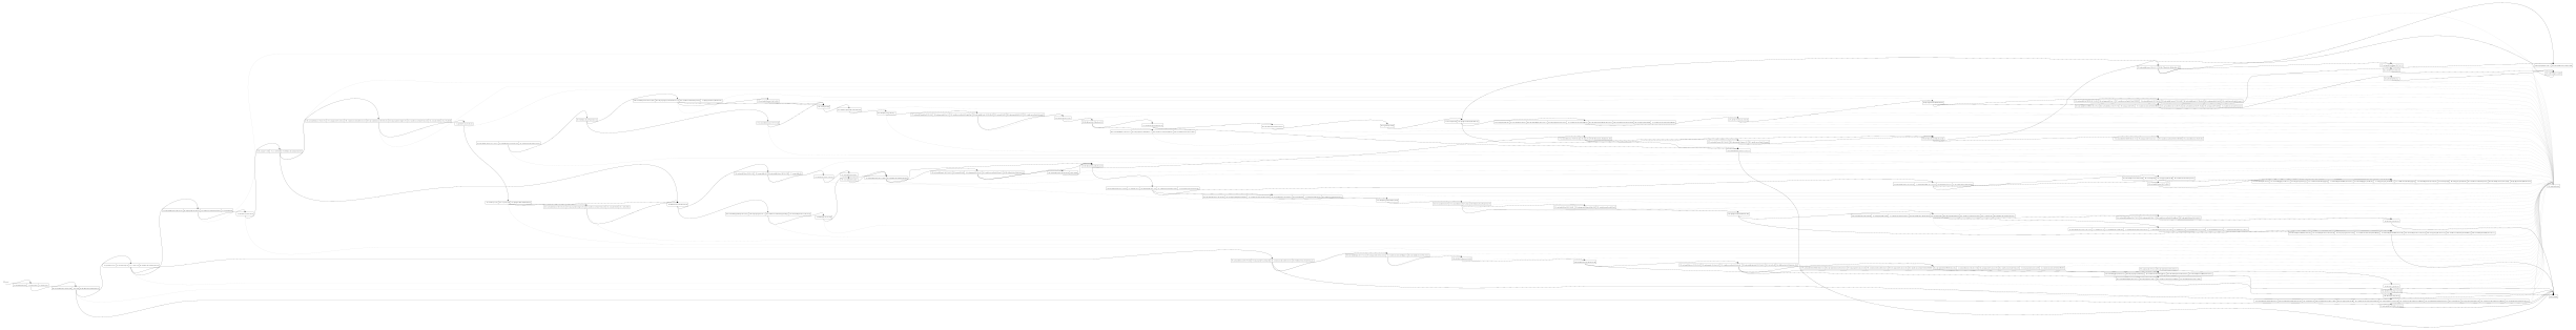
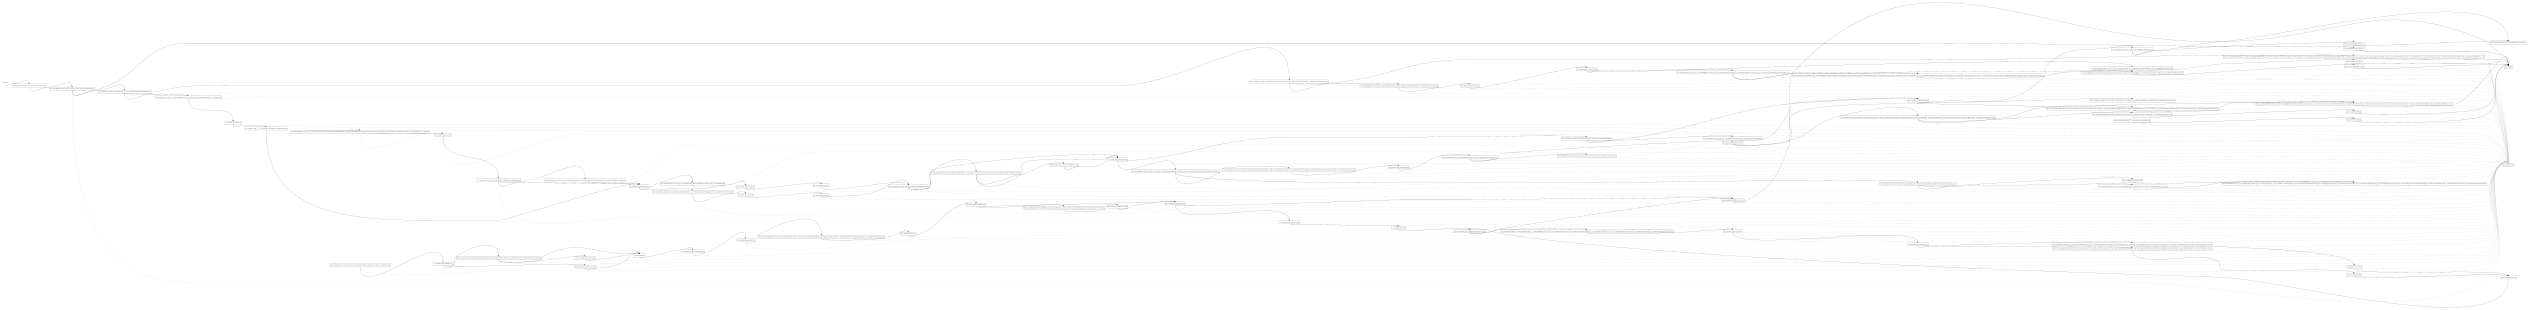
  digraph {
    fontname="EB Garamond"
    rankdir=LR
    node [fontname="EB Garamond" shape=record]
    edge [fontname="EB Garamond" headport=n tailport=s]
    BB_entry6 [shape=none]
    n2 [label="{83: constant[undefined,v1]|84: vardecl['match']|85: vardecl['elem']}"]
    n3 [label="{86: read-variable['selector-130:11',v4,v2]|87: ![v4,v3]|88: if[v3](true-block:40,false-block:41)}"]
    n4 [label="{89: read-variable['thisCUBUR3-131:13',v1,-]}"]
    n5 [label="{90: typeof['selector',v6]|91: constant[\"string\",v7]|92: ===[v6,v7,v5]|93: if[v5](true-block:42,false-block:43)}"]
    n6 [label="{354: exceptional-return}"]
    n7 [label="{353: return[v1]}"]
    n8 [label="{94: read-variable['selector-136:11',v12,-]|95: read-property[v12,'charAt',-]|96: \<variable-non-null-undef\>['selector']|97: constant[0.0,v13]}"]
    n9 [label="{98: read-variable['selector-208:17',v9,v2]|99: read-property[v9,'nodeType',v8]|100: \<variable-non-null-undef\>['selector']|101: if[v8](true-block:113,false-block:114)}"]
    n10 [label="{102: call-0:0[v12,'charAt',v13,v9]}"]
    n11 [label="{305: read-variable['thisCUBUR3-209:6',v11,-]|306: read-variable['thisCUBUR3-209:21',v12,-]|307: constant[0.0,v13]|308: read-variable['selector-209:31',v10,v2]|309: write-property[v12,v13,v10]|310: \<variable-non-null-undef\>['thisCUBUR3']|311: write-property[v11,'context',v10]|312: \<variable-non-null-undef\>['thisCUBUR3']*|313: read-variable['thisCUBUR3-210:6',v15,-]|314: constant[1.0,v14]|315: write-property[v15,'length',v14]|316: \<variable-non-null-undef\>['thisCUBUR3']*|317: read-variable['thisCUBUR3-211:13',v1,-]}"]
    n12 [label="{318: read-variable['jQuery-215:17',v12,-]|319: read-property[v12,'isFunction',-]|320: \<variable-non-null-undef\>['jQuery']|321: read-variable['selector-215:36',v13,v2]}"]
    n13 [label="{103: constant[\"\\\<\",v10]|104: ===[v9,v10,v8]|105: if[v8](true-block:46,false-block:50)}"]
    n14 [label="{322: call-0:0[v12,'isFunction',v13,v10]}"]
    n15 [label="{123: if[v8](true-block:51,false-block:52)}"]
    n16 [label="{106: read-variable['selector-136:41',v17,-]|107: read-property[v17,'charAt',-]|108: \<variable-non-null-undef\>['selector']|109: read-variable['selector-136:58',v21,v2]|110: read-property[v21,'length',v19]|111: \<variable-non-null-undef\>['selector']|112: constant[1.0,v20]|113: -[v19,v20,v18]}"]
    n17 [label="{323: if[v10](true-block:117,false-block:119)}"]
    n18 [label="{124: read-variable['Array-138:15',v15,-]|125: constant[null,v16]|126: read-variable['selector-138:23',v17,v2]|127: constant[null,v18]}"]
    n19 [label="{128: read-variable['rquickExpr-141:15',v16,-]|129: read-property[v16,'exec',-]|130: \<variable-non-null-undef\>['rquickExpr']|131: read-variable['selector-141:32',v17,v2]}"]
    n20 [label="{114: call-0:0[v17,'charAt',v18,v14]}"]
    n21 [label="{132: construct[-,v15,v16,v17,v18,v14]}"]
    n22 [label="{134: call-0:0[v16,'exec',v17,v14]}"]
    n23 [label="{115: constant[\"\\\>\",v15]|116: ===[v14,v15,v8]|117: if[v8](true-block:49,false-block:50)}"]
    n24 [label="{118: read-variable['selector-136:91',v24,v2]|119: read-property[v24,'length',v22]|120: \<variable-non-null-undef\>['selector']|121: constant[3.0,v23]|122: \>=[v22,v23,v8]}"]
    n25 [label="{133: write-variable[v14,'match']*}"]
    n26 [label="{135: write-variable[v14,'match']*}"]
    n27 [label="{136: read-variable['match-145:11',v14,v2]|137: if[v14](true-block:58,false-block:60)}"]
    n28 [label="{145: if[v14](true-block:61,false-block:62)}"]
    n29 [label="{138: read-variable['match-145:21',v15,v2]|139: constant[1.0,v16]|140: read-property[v15,v16,v14]|141: \<variable-non-null-undef\>['match']|142: if[v14](true-block:60,false-block:59)}"]
    n30 [label="{146: read-variable['match-148:12',v16,v2]|147: constant[1.0,v17]|148: read-property[v16,v17,v15]|149: \<variable-non-null-undef\>['match']|150: if[v15](true-block:63,false-block:64)}"]
    n31 [label="{151: read-variable['context-198:19',v16,v2]|152: ![v16,v15]|153: if[v15](true-block:104,false-block:103)}"]
    n32 [label="{143: read-variable['context-145:34',v15,v2]|144: ![v15,v14]}"]
    n33 [label="{154: read-variable['context-149:18',v20,v2]|155: read-variable['jQuery-149:37',v21,v2]|156: instanceof[v20,v21,v19]|157: if[v19](true-block:65,false-block:66)}"]
    n34 [label="{158: read-variable['document-176:15',v20,-]|159: read-property[v20,'getElementById',-]|160: \<variable-non-null-undef\>['document']|161: read-variable['match-176:40',v22,v2]|162: constant[2.0,v23]|163: read-property[v22,v23,v21]|164: \<variable-non-null-undef\>['match']}"]
    n35 [label="{290: if[v15](true-block:105,false-block:106)}"]
    n36 [label="{287: read-variable['context-198:30',v16,v2]|288: read-property[v16,'jquery',v15]|289: \<variable-non-null-undef\>['context']}"]
    n37 [label="{165: read-variable['context-149:46',v22,v2]|166: constant[0.0,v23]|167: read-property[v22,v23,v18]|168: \<variable-non-null-undef\>['context']}"]
    n38 [label="{169: read-variable['context-149:59',v18,v2]}"]
    n39 [label="{247: call-0:0[v20,'getElementById',v21,v18]}"]
    n40 [label="{291: read-variable['context-199:16',v17,-]|292: if[v17](true-block:108,false-block:107)}"]
    n41 [label="{293: read-variable['thisCUBUR3-204:14',v19,-]|294: read-property[v19,'constructor',-]|295: \<variable-non-null-undef\>['thisCUBUR3']|296: read-variable['context-204:32',v20,-]}"]
    n42 [label="{170: write-variable[v18,'context']*|171: read-variable['jQuery-152:8',v23,-]|172: read-property[v23,'merge',-]|173: \<variable-non-null-undef\>['jQuery']|174: read-variable['thisCUBUR3-152:22',v24,-]|175: read-variable['jQuery-152:28',v27,-]|176: read-property[v27,'parseHTML',-]|177: \<variable-non-null-undef\>['jQuery']|178: read-variable['match-153:10',v29,v2]|179: constant[1.0,v30]|180: read-property[v29,v30,v28]|181: \<variable-non-null-undef\>['match']|182: read-variable['context-154:10',v32,v2]|183: if[v32](true-block:68,false-block:69)}"]
    n43 [label="{248: write-variable[v18,'elem']*|249: read-variable['elem-180:13',v24,v2]|250: if[v24](true-block:96,false-block:97)}"]
    n44 [label="{298: read-property[v17,'find',-]|299: read-variable['selector-199:46',v18,v2]}"]
    n45 [label="{297: read-variable['rootjQuery-199:27',v17,-]}"]
    n46 [label="{254: if[v24](true-block:98,false-block:102)}"]
    n47 [label="{251: read-variable['elem-180:21',v25,v2]|252: read-property[v25,'parentNode',v24]|253: \<variable-non-null-undef\>['elem']}"]
    n48 [label="{187: if[v32](true-block:70,false-block:71)}"]
    n49 [label="{188: read-variable['context-154:40',v33,v2]|189: read-property[v33,'ownerDocument',v31]|190: \<variable-non-null-undef\>['context']|191: if[v31](true-block:73,false-block:72)}"]
    n50 [label="{192: read-variable['document-154:75',v31,v2]}"]
    n51 [label="{184: read-variable['context-154:21',v33,v2]|185: read-property[v33,'nodeType',v32]|186: \<variable-non-null-undef\>['context']}"]
    n52 [label="{194: constant[true,v33]}"]
    n53 [label="{193: read-variable['context-154:65',v31,v2]}"]
    n54 [label="{195: call-0:0[v27,'parseHTML',v28,v31,v33,v25]}"]
    n55 [label="{196: call-0:0[v23,'merge',v24,v25,-]*}"]
    n56 [label="{197: read-variable['rsingleTag-159:13',v36,-]|198: read-property[v36,'test',-]|199: \<variable-non-null-undef\>['rsingleTag']|200: read-variable['match-159:30',v38,v2]|201: constant[1.0,v39]|202: read-property[v38,v39,v37]|203: \<variable-non-null-undef\>['match']}"]
    n57 [label="{204: call-0:0[v36,'test',v37,v34]}"]
    n58 [label="{205: if[v34](true-block:79,false-block:81)}"]
    n59 [label="{211: if[v34](true-block:82,false-block:93)}"]
    n60 [label="{206: read-variable['jQuery-159:44',v41,-]|207: read-property[v41,'isPlainObject',-]|208: \<variable-non-null-undef\>['jQuery']|209: read-variable['context-159:66',v42,v2]}"]
    n61 [label="{212: read-variable['context-160:24',v41,v2]}"]
    n62 [label="{246: read-variable['thisCUBUR3-172:15',v1,-]}"]
+   n63 [label="{210: call-0:0[v41,'isPlainObject',v42,v34]}"]
    n64 [label="{213: begin-for-in[v41,v42]}"]
    n65 [label="{214: has-next[v42,v43]|215: if[v43](true-block:85,false-block:93)}"]
    n66 [label="{216: next-property[v42,v44]|217: write-variable[v44,'match']|218: read-variable['jQuery-162:15',v47,-]|219: read-property[v47,'isFunction',-]|220: \<variable-non-null-undef\>['jQuery']|221: read-variable['thisCUBUR3-162:34',v49,-]|222: read-variable['match-162:40',v50,v2]|223: read-property[v49,v50,v48]|224: \<variable-non-null-undef\>['thisCUBUR3']}"]
    n67 [label="{225: call-0:0[v47,'isFunction',v48,v45]}"]
    n68 [label="{226: if[v45](true-block:88,false-block:89)}"]
    n69 [label="{227: read-variable['thisCUBUR3-163:11',v52,-]|228: read-variable['match-163:17',v53,-]|229: read-property[v52,v53,-]|230: \<variable-non-null-undef\>['thisCUBUR3']|231: read-variable['context-163:26',v55,v2]|232: read-variable['match-163:35',v56,v2]|233: read-property[v55,v56,v54]|234: \<variable-non-null-undef\>['context']}"]
    n70 [label="{235: read-variable['thisCUBUR3-167:11',v52,-]|236: read-property[v52,'attr',-]|237: \<variable-non-null-undef\>['thisCUBUR3']|238: read-variable['match-167:22',v53,v2]|239: read-variable['context-167:29',v55,v2]|240: read-variable['match-167:38',v56,v2]|241: read-property[v55,v56,v54]|242: \<variable-non-null-undef\>['context']}"]
    n71 [label="{243: call-0:0[v52,[v53],v54,-]*}"]
    n72 [label="{244: call-0:0[v52,'attr',v53,v54,-]*}"]
    n73 [label="{245: end-for-in(begin-node:213)}"]
    n74 [label="{255: read-variable['elem-183:14',v28,v2]|256: read-property[v28,'id',v26]|257: \<variable-non-null-undef\>['elem']|258: read-variable['match-183:26',v29,v2]|259: constant[2.0,v30]|260: read-property[v29,v30,v27]|261: \<variable-non-null-undef\>['match']|262: !==[v26,v27,v25]|263: if[v25](true-block:99,false-block:101)}"]
    n75 [label="{278: read-variable['thisCUBUR3-192:8',v26,-]|279: read-variable['document-192:23',v25,v2]|280: write-property[v26,'context',v25]|281: \<variable-non-null-undef\>['thisCUBUR3']*|282: read-variable['thisCUBUR3-193:8',v28,-]|283: read-variable['selector-193:24',v27,v2]|284: write-property[v28,'selector',v27]|285: \<variable-non-null-undef\>['thisCUBUR3']*|286: read-variable['thisCUBUR3-194:15',v1,-]}"]
    n76 [label="{264: read-variable['rootjQuery-184:17',v32,-]|265: read-property[v32,'find',-]|266: \<variable-non-null-undef\>['rootjQuery']|267: read-variable['selector-184:34',v33,v2]}"]
    n77 [label="{269: read-variable['thisCUBUR3-188:9',v32,-]|270: constant[1.0,v31]|271: write-property[v32,'length',v31]|272: \<variable-non-null-undef\>['thisCUBUR3']*|273: read-variable['thisCUBUR3-189:9',v34,-]|274: constant[0.0,v35]|275: read-variable['elem-189:19',v33,v2]|276: write-property[v34,v35,v33]|277: \<variable-non-null-undef\>['thisCUBUR3']*}"]
    n78 [label="{268: call-0:0[v32,'find',v33,v1]}"]
    n79 [label="{302: read-property[v17,'find',-]|303: read-variable['selector-204:48',v21,v2]}"]
    n80 [label="{304: call-0:0[v17,'find',v21,v1]}"]
    n81 [label="{324: read-variable['rootjQuery-216:13',v15,-]|325: read-property[v15,'ready',-]|326: \<variable-non-null-undef\>['rootjQuery']|327: read-variable['selector-216:31',v16,v2]}"]
    n82 [label="{329: read-variable['selector-219:10',v11,v2]|330: read-property[v11,'selector',v9]|331: \<variable-non-null-undef\>['selector']|332: read-variable['undefined-219:32',v10,v2]|333: !==[v9,v10,v8]|334: if[v8](true-block:120,false-block:121)}"]
    n83 [label="{328: call-0:0[v15,'ready',v16,v1]}"]
    n84 [label="{335: read-variable['thisCUBUR3-220:6',v13,-]|336: read-variable['selector-220:22',v14,v2]|337: read-property[v14,'selector',v12]|338: \<variable-non-null-undef\>['selector']|339: write-property[v13,'selector',v12]|340: \<variable-non-null-undef\>['thisCUBUR3']*|341: read-variable['thisCUBUR3-221:6',v16,-]|342: read-variable['selector-221:21',v17,v2]|343: read-property[v17,'context',v15]|344: \<variable-non-null-undef\>['selector']|345: write-property[v16,'context',v15]|346: \<variable-non-null-undef\>['thisCUBUR3']*}"]
    n85 [label="{347: read-variable['jQuery-224:12',v13,-]|348: read-property[v13,'makeArray',-]|349: \<variable-non-null-undef\>['jQuery']|350: read-variable['selector-224:30',v14,v2]|351: read-variable['thisCUBUR3-224:40',v15,-]}"]
    n86 [label="{352: call-0:0[v13,'makeArray',v14,v15,v1]}"]
    BB_entry6 -> n2 [headlabel="    38"]
    n2 -> n3 [headlabel="      39"]
    n3 -> n4 [headlabel="      40"]
    n3 -> n5 [headlabel="      41"]
    n3 -> n6 [color=gray headlabel="      124"]
    n4 -> n6 [color=gray]
    n4 -> n7 [headlabel="      123"]
    n5 -> n6 [color=gray]
    n5 -> n8 [headlabel="      42"]
    n5 -> n9 [headlabel="      43"]
    n8 -> n6 [color=gray]
    n8 -> n10 [headlabel="      44"]
    n9 -> n6 [color=gray]
    n9 -> n11 [headlabel="      113"]
    n9 -> n12 [headlabel="      114"]
    n10 -> n6 [color=gray]
    n10 -> n13 [headlabel="      45"]
    n11 -> n6 [color=gray]
    n11 -> n7
    n12 -> n6 [color=gray]
    n12 -> n14 [headlabel="      115"]
    n13 -> n6 [color=gray]
    n13 -> n15 [headlabel="      50"]
    n13 -> n16 [headlabel="      46"]
    n14 -> n6 [color=gray]
    n14 -> n17 [headlabel="      116"]
    n15 -> n18 [headlabel="      51"]
    n15 -> n19 [headlabel="      52"]
    n16 -> n6 [color=gray]
    n16 -> n20 [headlabel="      47"]
    n17 -> n81 [headlabel="      117"]
    n17 -> n82 [headlabel="      119"]
    n18 -> n6 [color=gray]
    n18 -> n21 [headlabel="      53"]
    n19 -> n6 [color=gray]
    n19 -> n22 [headlabel="      55"]
    n20 -> n6 [color=gray]
    n20 -> n23 [headlabel="      48"]
    n21 -> n6 [color=gray]
    n21 -> n25 [headlabel="      54"]
    n22 -> n6 [color=gray]
    n22 -> n26 [headlabel="      56"]
    n23 -> n6 [color=gray]
    n23 -> n15
    n23 -> n24 [headlabel="      49"]
    n24 -> n6 [color=gray]
    n24 -> n15
    n25 -> n27 [headlabel="      57"]
    n26 -> n27
    n27 -> n6 [color=gray]
    n27 -> n28 [headlabel="      60"]
    n27 -> n29 [headlabel="      58"]
    n28 -> n30 [headlabel="      61"]
    n28 -> n31 [headlabel="      62"]
    n29 -> n6 [color=gray]
    n29 -> n28
    n29 -> n32 [headlabel="      59"]
    n30 -> n6 [color=gray]
    n30 -> n33 [headlabel="      63"]
    n30 -> n34 [headlabel="      64"]
    n31 -> n6 [color=gray]
    n31 -> n35 [headlabel="      104"]
    n31 -> n36 [headlabel="      103"]
    n32 -> n6 [color=gray]
    n32 -> n28
    n33 -> n6 [color=gray]
    n33 -> n37 [headlabel="      65"]
    n33 -> n38 [headlabel="      66"]
    n34 -> n6 [color=gray]
    n34 -> n39 [headlabel="      94"]
    n35 -> n40 [headlabel="      105"]
    n35 -> n41 [headlabel="      106"]
    n36 -> n6 [color=gray]
    n36 -> n35
    n37 -> n6 [color=gray]
    n37 -> n42 [headlabel="      67"]
    n38 -> n6 [color=gray]
    n38 -> n42
    n39 -> n6 [color=gray]
    n39 -> n43 [headlabel="      95"]
    n40 -> n6 [color=gray]
    n40 -> n44 [headlabel="      108"]
    n40 -> n45 [headlabel="      107"]
    n41 -> n6 [color=gray]
    n42 -> n6 [color=gray]
    n43 -> n6 [color=gray]
    n43 -> n46 [headlabel="      97"]
    n43 -> n47 [headlabel="      96"]
    n45 -> n6 [color=gray]
    n45 -> n44
    n46 -> n74 [headlabel="      98"]
    n46 -> n75 [headlabel="      102"]
    n47 -> n6 [color=gray]
    n47 -> n46 [color=gray]
    n48 -> n49 [headlabel="      70"]
    n48 -> n50 [headlabel="      71"]
    n49 -> n6 [color=gray]
    n49 -> n52 [headlabel="      73"]
    n49 -> n53 [headlabel="      72"]
    n50 -> n6 [color=gray]
    n50 -> n52
    n51 -> n6 [color=gray]
    n51 -> n48
    n52 -> n54 [headlabel="      74"]
    n53 -> n6 [color=gray]
    n53 -> n52
    n54 -> n6 [color=gray]
    n54 -> n55 [headlabel="      75"]
    n55 -> n6 [color=gray]
    n55 -> n56 [headlabel="      76"]
    n56 -> n6 [color=gray]
    n56 -> n57 [headlabel="      77"]
    n57 -> n6 [color=gray]
    n57 -> n58 [headlabel="      78"]
    n58 -> n59 [headlabel="      81"]
    n58 -> n60 [headlabel="      79"]
    n59 -> n61 [headlabel="      82"]
    n59 -> n62 [headlabel="      93"]
    n60 -> n6 [color=gray]
+   n60 -> n63 [headlabel="      80"]
    n61 -> n6 [color=gray]
    n61 -> n64 [headlabel="      83"]
    n62 -> n6 [color=gray]
    n62 -> n7
+   n63 -> n6 [color=gray]
+   n63 -> n59
    n64 -> n6 [color=gray]
    n64 -> n65 [headlabel="      84"]
    n65 -> n62
    n65 -> n66 [headlabel="      85"]
    n66 -> n6 [color=gray]
    n66 -> n67 [headlabel="      86"]
    n67 -> n6 [color=gray]
    n67 -> n68 [headlabel="      87"]
    n68 -> n69 [headlabel="      88"]
    n68 -> n70 [headlabel="      89"]
    n69 -> n6 [color=gray]
    n69 -> n71 [headlabel="      90"]
    n70 -> n6 [color=gray]
    n70 -> n72 [headlabel="      91"]
    n71 -> n6 [color=gray]
    n71 -> n73 [headlabel="      92"]
    n72 -> n6 [color=gray]
    n72 -> n73
    n73 -> n65
    n74 -> n6 [color=gray]
    n74 -> n76 [headlabel="      99"]
    n74 -> n77 [headlabel="      101"]
    n75 -> n6 [color=gray]
    n75 -> n7
    n76 -> n6 [color=gray]
    n76 -> n78 [headlabel="      100"]
    n77 -> n6 [color=gray]
    n77 -> n75
    n78 -> n6 [color=gray]
    n78 -> n7
    n79 -> n6 [color=gray]
    n79 -> n80 [headlabel="      112"]
    n80 -> n6 [color=gray]
    n80 -> n7
    n81 -> n6 [color=gray]
    n81 -> n83 [headlabel="      118"]
    n82 -> n6 [color=gray]
    n82 -> n84 [headlabel="      120"]
    n82 -> n85 [headlabel="      121"]
    n83 -> n6 [color=gray]
    n83 -> n7
    n84 -> n6 [color=gray]
    n84 -> n85
    n85 -> n6 [color=gray]
    n85 -> n86 [headlabel="      122"]
    n86 -> n6 [color=gray]
    n86 -> n7
  }
